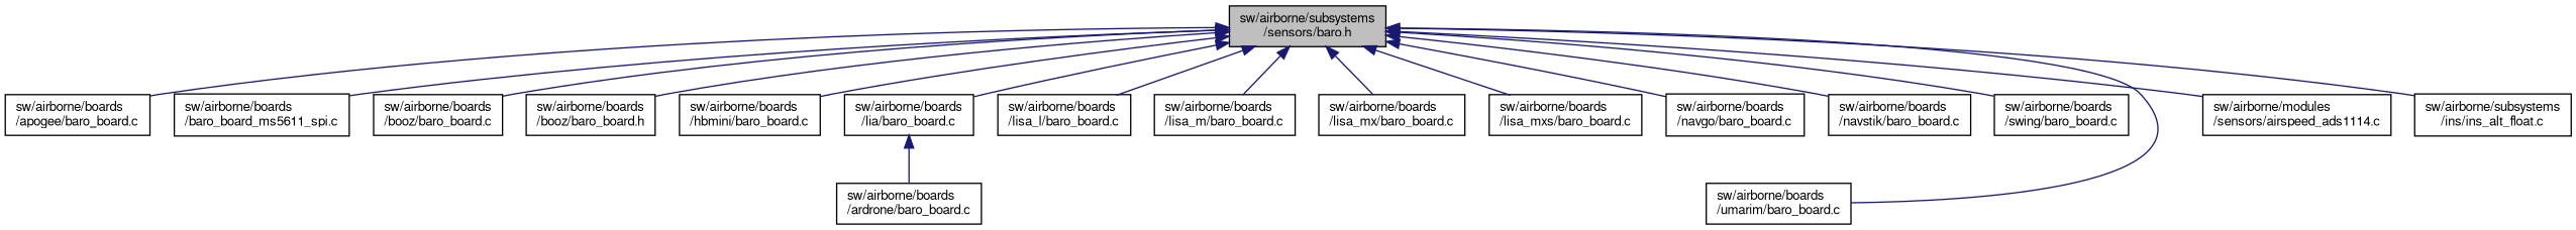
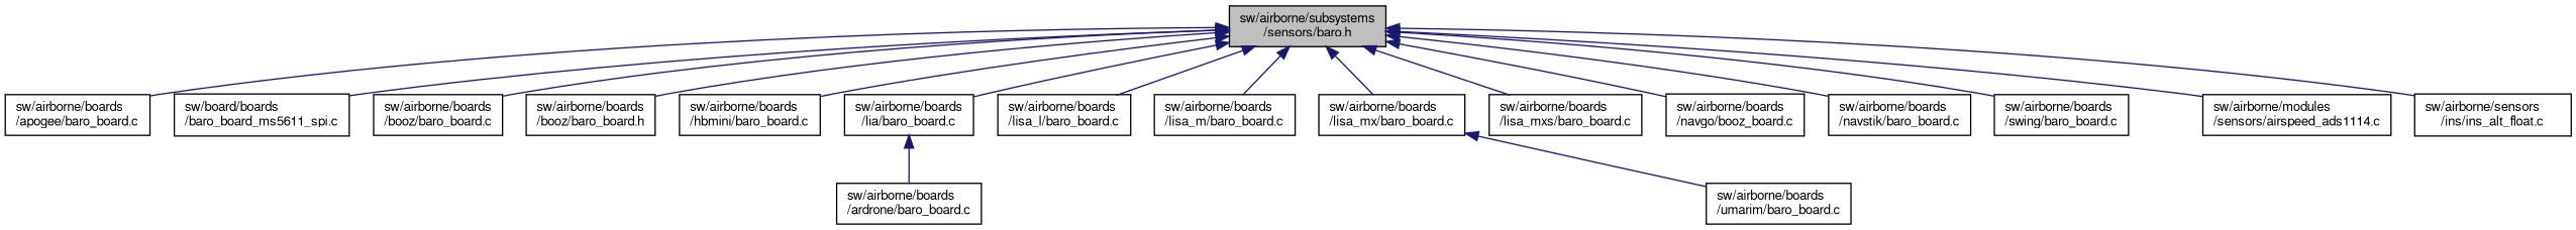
  digraph {
    node [color=black fillcolor=white fontname=FreeSans fontsize=10 shape=record style=filled]
    edge [color=midnightblue dir=back fontname=FreeSans fontsize=10 labelfontname=FreeSans labelfontsize=10 style=solid]
    n1 [fillcolor=grey75 fontcolor=black height=0.2 label="sw/airborne/subsystems\l/sensors/baro.h" width=0.4]
    n2 [height=0.2 label="sw/airborne/boards\l/apogee/baro_board.c" width=0.4]
-   n3 [height=0.2 label="sw/airborne/boards\l/baro_board_ms5611_spi.c" width=0.4]
+   n3 [height=0.2 label="sw/board/boards\l/baro_board_ms5611_spi.c" width=0.4]
    n4 [height=0.2 label="sw/airborne/boards\l/booz/baro_board.c" width=0.4]
    n5 [height=0.2 label="sw/airborne/boards\l/booz/baro_board.h" width=0.4]
    n6 [height=0.2 label="sw/airborne/boards\l/hbmini/baro_board.c" width=0.4]
    n7 [height=0.2 label="sw/airborne/boards\l/lia/baro_board.c" width=0.4]
    n8 [height=0.2 label="sw/airborne/boards\l/lisa_l/baro_board.c" width=0.4]
    n9 [height=0.2 label="sw/airborne/boards\l/lisa_m/baro_board.c" width=0.4]
    n10 [height=0.2 label="sw/airborne/boards\l/lisa_mx/baro_board.c" width=0.4]
    n11 [height=0.2 label="sw/airborne/boards\l/lisa_mxs/baro_board.c" width=0.4]
-   n12 [height=0.2 label="sw/airborne/boards\l/navgo/baro_board.c" width=0.4]
+   n12 [height=0.2 label="sw/airborne/boards\l/navgo/booz_board.c" width=0.4]
    n13 [height=0.2 label="sw/airborne/boards\l/navstik/baro_board.c" width=0.4]
    n14 [height=0.2 label="sw/airborne/boards\l/swing/baro_board.c" width=0.4]
    n15 [height=0.2 label="sw/airborne/boards\l/umarim/baro_board.c" width=0.4]
    n16 [height=0.2 label="sw/airborne/modules\l/sensors/airspeed_ads1114.c" width=0.4]
-   n17 [height=0.2 label="sw/airborne/subsystems\l/ins/ins_alt_float.c" width=0.4]
+   n17 [height=0.2 label="sw/airborne/sensors\l/ins/ins_alt_float.c" width=0.4]
    n18 [height=0.2 label="sw/airborne/boards\l/ardrone/baro_board.c" width=0.4]
    n1 -> n2
    n1 -> n3
    n1 -> n4
    n1 -> n5
    n1 -> n6
    n1 -> n7
    n1 -> n8
    n1 -> n9
    n1 -> n10
    n1 -> n11
    n1 -> n12
    n1 -> n13
    n1 -> n14
-   n1 -> n15
+   n10 -> n15
    n1 -> n16
    n1 -> n17
    n7 -> n18
  }
